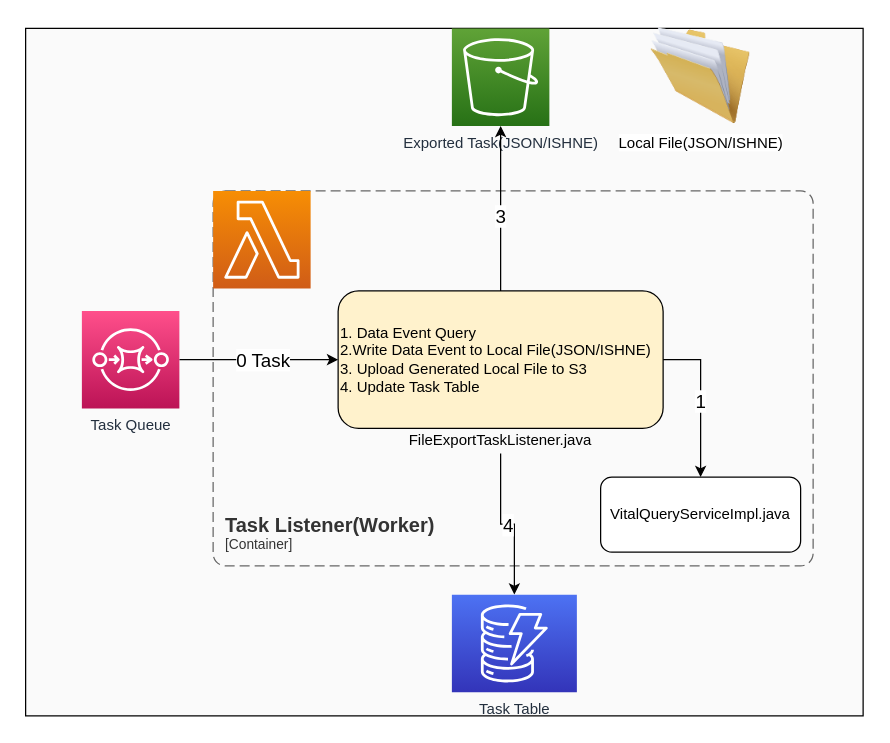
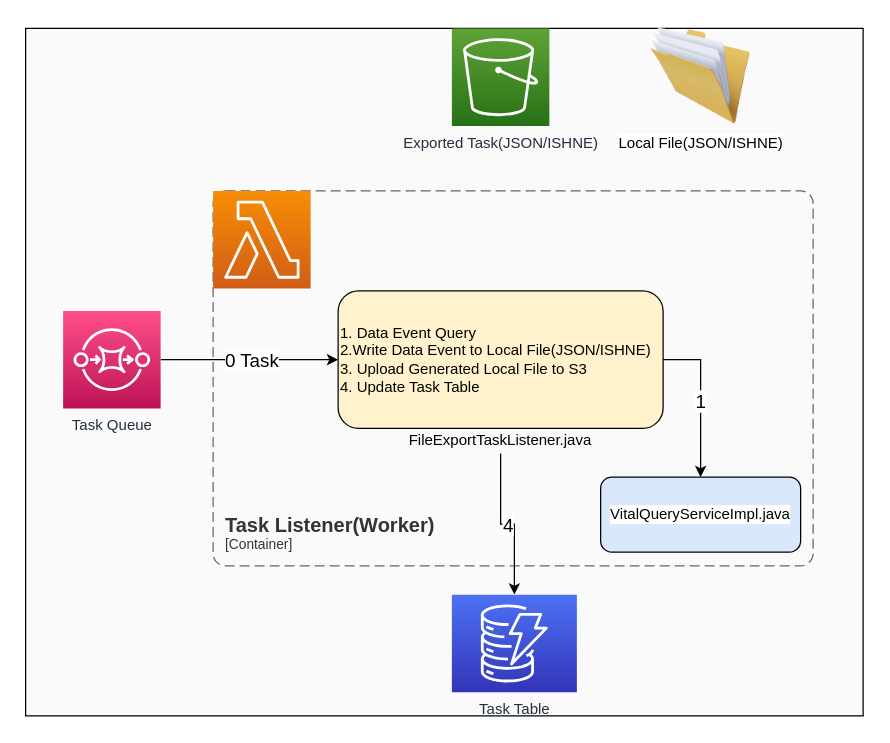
  <mxCell id="0" />
  <mxCell id="1" parent="0" />
  <mxCell id="2" value="" style="rounded=0;whiteSpace=wrap;html=1;fillColor=#FAFAFA;" parent="1" vertex="1"><mxGeometry x="20" y="22" width="670" height="550" as="geometry" /></mxCell>
  <mxCell id="3" style="edgeStyle=orthogonalEdgeStyle;rounded=0;orthogonalLoop=1;jettySize=auto;html=1;" edge="1" parent="1" source="5" target="12"><mxGeometry relative="1" as="geometry" /></mxCell>
  <mxCell id="4" value="&lt;font style=&quot;font-size: 15px;&quot;&gt;0 Task&lt;/font&gt;" style="edgeLabel;html=1;align=center;verticalAlign=middle;resizable=0;points=[];" vertex="1" connectable="0" parent="3"><mxGeometry x="-0.197" y="-2" relative="1" as="geometry"><mxPoint x="15" y="-3" as="offset" /></mxGeometry></mxCell>
- <mxCell id="5" value="Task Queue" style="sketch=0;points=[[0,0,0],[0.25,0,0],[0.5,0,0],[0.75,0,0],[1,0,0],[0,1,0],[0.25,1,0],[0.5,1,0],[0.75,1,0],[1,1,0],[0,0.25,0],[0,0.5,0],[0,0.75,0],[1,0.25,0],[1,0.5,0],[1,0.75,0]];outlineConnect=0;fontColor=#232F3E;gradientColor=#FF4F8B;gradientDirection=north;fillColor=#BC1356;strokeColor=#ffffff;dashed=0;verticalLabelPosition=bottom;verticalAlign=top;align=center;html=1;fontSize=12;fontStyle=0;aspect=fixed;shape=mxgraph.aws4.resourceIcon;resIcon=mxgraph.aws4.sqs;" parent="1" vertex="1"><mxGeometry x="65" y="248" width="78" height="78" as="geometry" /></mxCell>
+ <mxCell id="5" value="Task Queue" style="sketch=0;points=[[0,0,0],[0.25,0,0],[0.5,0,0],[0.75,0,0],[1,0,0],[0,1,0],[0.25,1,0],[0.5,1,0],[0.75,1,0],[1,1,0],[0,0.25,0],[0,0.5,0],[0,0.75,0],[1,0.25,0],[1,0.5,0],[1,0.75,0]];outlineConnect=0;fontColor=#232F3E;gradientColor=#FF4F8B;gradientDirection=north;fillColor=#BC1356;strokeColor=#ffffff;dashed=0;verticalLabelPosition=bottom;verticalAlign=top;align=center;html=1;fontSize=12;fontStyle=0;aspect=fixed;shape=mxgraph.aws4.resourceIcon;resIcon=mxgraph.aws4.sqs;" parent="1" vertex="1"><mxGeometry x="50" y="248" width="78" height="78" as="geometry" /></mxCell>
  <mxCell id="6" value="Task Table" style="sketch=0;points=[[0,0,0],[0.25,0,0],[0.5,0,0],[0.75,0,0],[1,0,0],[0,1,0],[0.25,1,0],[0.5,1,0],[0.75,1,0],[1,1,0],[0,0.25,0],[0,0.5,0],[0,0.75,0],[1,0.25,0],[1,0.5,0],[1,0.75,0]];outlineConnect=0;fontColor=#232F3E;gradientColor=#4D72F3;gradientDirection=north;fillColor=#3334B9;strokeColor=#ffffff;dashed=0;verticalLabelPosition=bottom;verticalAlign=top;align=center;html=1;fontSize=12;fontStyle=0;aspect=fixed;shape=mxgraph.aws4.resourceIcon;resIcon=mxgraph.aws4.dynamodb;" parent="1" vertex="1"><mxGeometry x="361" y="475" width="100" height="78" as="geometry" /></mxCell>
  <mxCell id="7" value="Exported Task(JSON/ISHNE)" style="sketch=0;points=[[0,0,0],[0.25,0,0],[0.5,0,0],[0.75,0,0],[1,0,0],[0,1,0],[0.25,1,0],[0.5,1,0],[0.75,1,0],[1,1,0],[0,0.25,0],[0,0.5,0],[0,0.75,0],[1,0.25,0],[1,0.5,0],[1,0.75,0]];outlineConnect=0;fontColor=#232F3E;gradientColor=#60A337;gradientDirection=north;fillColor=#277116;strokeColor=#ffffff;dashed=0;verticalLabelPosition=bottom;verticalAlign=top;align=center;html=1;fontSize=12;fontStyle=0;aspect=fixed;shape=mxgraph.aws4.resourceIcon;resIcon=mxgraph.aws4.s3;" parent="1" vertex="1"><mxGeometry x="361" y="22" width="78" height="78" as="geometry" /></mxCell>
  <mxCell id="8" value="&lt;font style=&quot;font-size: 16px&quot;&gt;&lt;b&gt;&lt;div style=&quot;text-align: left&quot;&gt;Task Listener(Worker)&lt;/div&gt;&lt;/b&gt;&lt;/font&gt;&lt;div style=&quot;text-align: left&quot;&gt;[Container]&lt;/div&gt;" style="rounded=1;fontSize=11;whiteSpace=wrap;html=1;dashed=1;arcSize=20;fillColor=none;strokeColor=#666666;fontColor=#333333;labelBackgroundColor=none;align=left;verticalAlign=bottom;labelBorderColor=none;spacingTop=0;spacing=10;dashPattern=8 4;metaEdit=1;rotatable=0;perimeter=rectanglePerimeter;noLabel=0;labelPadding=0;allowArrows=0;connectable=0;expand=0;recursiveResize=0;editable=1;pointerEvents=0;absoluteArcSize=1;points=[[0.25,0,0],[0.5,0,0],[0.75,0,0],[1,0.25,0],[1,0.5,0],[1,0.75,0],[0.75,1,0],[0.5,1,0],[0.25,1,0],[0,0.75,0],[0,0.5,0],[0,0.25,0]];" parent="1" vertex="1"><mxGeometry x="170" y="152" width="480" height="300" as="geometry" /></mxCell>
  <mxCell id="9" value="" style="sketch=0;points=[[0,0,0],[0.25,0,0],[0.5,0,0],[0.75,0,0],[1,0,0],[0,1,0],[0.25,1,0],[0.5,1,0],[0.75,1,0],[1,1,0],[0,0.25,0],[0,0.5,0],[0,0.75,0],[1,0.25,0],[1,0.5,0],[1,0.75,0]];outlineConnect=0;fontColor=#232F3E;gradientColor=#F78E04;gradientDirection=north;fillColor=#D05C17;strokeColor=#ffffff;dashed=0;verticalLabelPosition=bottom;verticalAlign=top;align=center;html=1;fontSize=12;fontStyle=0;aspect=fixed;shape=mxgraph.aws4.resourceIcon;resIcon=mxgraph.aws4.lambda;container=0;" parent="1" vertex="1"><mxGeometry x="170" y="152" width="78" height="78" as="geometry" /></mxCell>
- <mxCell id="10" value="&lt;pre style=&quot;background-color: rgb(255, 255, 255);&quot;&gt;&lt;font face=&quot;Helvetica&quot; style=&quot;font-size: 12px;&quot;&gt;VitalQueryServiceImpl.java&lt;/font&gt;&lt;/pre&gt;" style="rounded=1;whiteSpace=wrap;html=1;" vertex="1" parent="1"><mxGeometry x="480" y="381" width="160" height="60" as="geometry" /></mxCell>
+ <mxCell id="10" value="&lt;pre style=&quot;background-color: rgb(255, 255, 255);&quot;&gt;&lt;font face=&quot;Helvetica&quot; style=&quot;font-size: 12px;&quot;&gt;VitalQueryServiceImpl.java&lt;/font&gt;&lt;/pre&gt;" style="rounded=1;whiteSpace=wrap;html=1;fillColor=#dae8fc;" vertex="1" parent="1"><mxGeometry x="480" y="381" width="160" height="60" as="geometry" /></mxCell>
  <mxCell id="11" value="" style="group" vertex="1" connectable="0" parent="1"><mxGeometry x="270" y="232" width="260" height="130" as="geometry" /></mxCell>
  <mxCell id="12" value="1. Data Event Query&lt;br&gt;2.Write Data Event to Local File(JSON/ISHNE)&lt;br&gt;3. Upload Generated Local File to S3&lt;br&gt;4. Update Task Table" style="rounded=1;whiteSpace=wrap;html=1;align=left;fillColor=#fff2cc;" vertex="1" parent="11"><mxGeometry width="260" height="110" as="geometry" /></mxCell>
  <mxCell id="13" value="FileExportTaskListener.java" style="text;html=1;strokeColor=none;fillColor=none;align=center;verticalAlign=middle;whiteSpace=wrap;rounded=0;" vertex="1" parent="11"><mxGeometry x="45" y="110" width="170" height="20" as="geometry" /></mxCell>
- <mxCell id="14" style="edgeStyle=orthogonalEdgeStyle;rounded=0;orthogonalLoop=1;jettySize=auto;html=1;exitX=0.5;exitY=0;exitDx=0;exitDy=0;" edge="1" parent="1" source="12" target="7"><mxGeometry relative="1" as="geometry" /></mxCell>
- <mxCell id="15" value="&lt;font style=&quot;font-size: 15px;&quot;&gt;3&lt;/font&gt;" style="edgeLabel;html=1;align=center;verticalAlign=middle;resizable=0;points=[];" vertex="1" connectable="0" parent="14"><mxGeometry x="-0.076" y="-1" relative="1" as="geometry"><mxPoint x="-2" as="offset" /></mxGeometry></mxCell>
  <mxCell id="16" style="edgeStyle=orthogonalEdgeStyle;rounded=0;orthogonalLoop=1;jettySize=auto;html=1;exitX=0.5;exitY=1;exitDx=0;exitDy=0;entryX=0.5;entryY=0;entryDx=0;entryDy=0;entryPerimeter=0;" edge="1" parent="1" source="13" target="6"><mxGeometry relative="1" as="geometry" /></mxCell>
  <mxCell id="17" value="&lt;font style=&quot;font-size: 15px;&quot;&gt;4&lt;/font&gt;" style="edgeLabel;html=1;align=center;verticalAlign=middle;resizable=0;points=[];" vertex="1" connectable="0" parent="16"><mxGeometry x="0.026" relative="1" as="geometry"><mxPoint x="-2" as="offset" /></mxGeometry></mxCell>
  <mxCell id="18" style="edgeStyle=orthogonalEdgeStyle;rounded=0;orthogonalLoop=1;jettySize=auto;html=1;exitX=1;exitY=0.5;exitDx=0;exitDy=0;entryX=0.5;entryY=0;entryDx=0;entryDy=0;" edge="1" parent="1" source="12" target="10"><mxGeometry relative="1" as="geometry" /></mxCell>
  <mxCell id="19" value="&lt;font style=&quot;font-size: 15px;&quot;&gt;1&lt;/font&gt;" style="edgeLabel;html=1;align=center;verticalAlign=middle;resizable=0;points=[];" vertex="1" connectable="0" parent="18"><mxGeometry x="0.008" y="-1" relative="1" as="geometry"><mxPoint as="offset" /></mxGeometry></mxCell>
  <mxCell id="20" value="Local File(JSON/ISHNE)" style="image;html=1;image=img/lib/clip_art/general/Full_Folder_128x128.png" vertex="1" parent="1"><mxGeometry x="520" y="20" width="80" height="80" as="geometry" /></mxCell>
